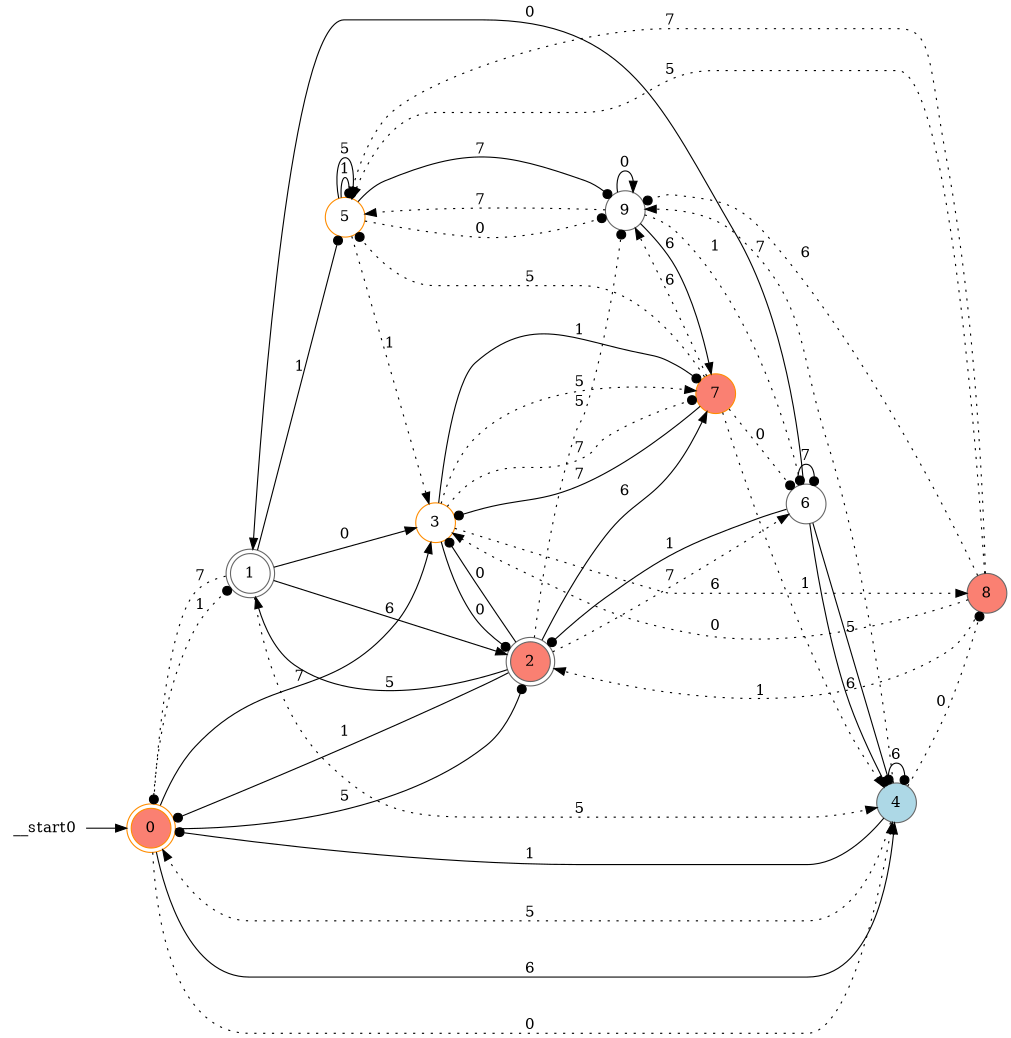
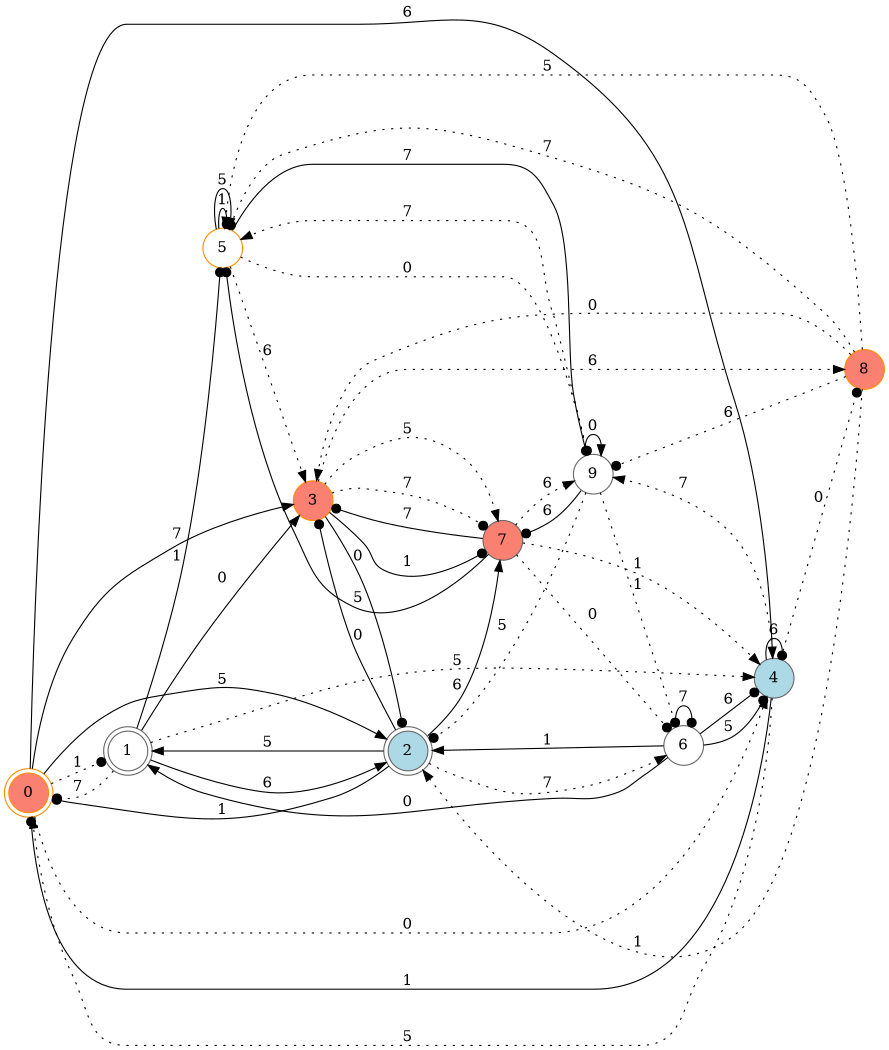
  digraph {
    rankdir=LR
    node [color=gray40 fillcolor=white shape=circle style=filled]
    edge [arrowhead=normal style=solid]
    n1 [color=darkorange fillcolor=salmon label=0 shape=doublecircle]
    n2 [label=1 shape=doublecircle]
-   n3 [fillcolor=salmon label=2 shape=doublecircle]
-   n4 [color=darkorange label=3]
+   n3 [fillcolor=lightblue label=2 shape=doublecircle]
+   n4 [color=darkorange fillcolor=salmon label=3]
    n5 [fillcolor=lightblue label=4]
    n6 [color=darkorange label=5]
    n7 [label=6]
-   n8 [color=darkorange fillcolor=salmon label=7]
-   n9 [fillcolor=salmon label=8]
+   n8 [fillcolor=salmon label=7]
+   n9 [color=darkorange fillcolor=salmon label=8]
    n10 [label=9]
-   __start0 [color=darkorange height=0 shape=none width=0]
    n1 -> n2 [arrowhead=dot label=1 style=dotted]
-   n1 -> n3 [arrowhead=dot label=5]
+   n1 -> n3 [label=5]
    n1 -> n4 [label=7]
    n1 -> n5 [label=6]
    n1 -> n5 [label=0 style=dotted]
    n2 -> n1 [arrowhead=dot label=7 style=dotted]
    n2 -> n3 [label=6]
    n2 -> n4 [label=0]
    n2 -> n5 [label=5 style=dotted]
    n2 -> n6 [arrowhead=dot label=1]
    n3 -> n1 [arrowhead=dot label=1]
    n3 -> n2 [label=5]
    n3 -> n4 [arrowhead=dot label=0]
    n3 -> n7 [label=7 style=dotted]
    n3 -> n8 [label=6]
    n4 -> n3 [arrowhead=dot label=0]
    n4 -> n8 [arrowhead=dot label=1]
    n4 -> n8 [label=5 style=dotted]
    n4 -> n8 [arrowhead=dot label=7 style=dotted]
    n4 -> n9 [label=6 style=dotted]
    n5 -> n1 [arrowhead=dot label=1]
    n5 -> n1 [label=5 style=dotted]
    n5 -> n5 [arrowhead=dot label=6]
    n5 -> n9 [arrowhead=dot label=0 style=dotted]
    n5 -> n10 [label=7 style=dotted]
-   n6 -> n4 [label=1 style=dotted]
+   n6 -> n4 [label=6 style=dotted]
    n6 -> n6 [arrowhead=dot label=1]
    n6 -> n6 [label=5]
    n6 -> n10 [arrowhead=dot label=7]
    n6 -> n10 [arrowhead=dot label=0 style=dotted]
    n7 -> n2 [label=0]
-   n7 -> n3 [arrowhead=dot label=1]
+   n7 -> n3 [label=1]
    n7 -> n5 [arrowhead=dot label=5]
    n7 -> n5 [arrowhead=dot label=6]
    n7 -> n7 [arrowhead=dot label=7]
    n8 -> n4 [arrowhead=dot label=7]
    n8 -> n5 [label=1 style=dotted]
-   n8 -> n6 [arrowhead=dot label=5 style=dotted]
+   n8 -> n6 [arrowhead=dot label=5]
    n8 -> n7 [arrowhead=dot label=0 style=dotted]
    n8 -> n10 [label=6 style=dotted]
    n9 -> n3 [label=1 style=dotted]
    n9 -> n4 [label=0 style=dotted]
    n9 -> n6 [label=5 style=dotted]
    n9 -> n6 [arrowhead=dot label=7 style=dotted]
    n9 -> n10 [arrowhead=dot label=6 style=dotted]
-   n3 -> n10 [arrowhead=dot label=5 style=dotted]
+   n10 -> n3 [arrowhead=dot label=5 style=dotted]
    n10 -> n6 [label=7 style=dotted]
    n10 -> n7 [arrowhead=dot label=1 style=dotted]
-   n10 -> n8 [label=6]
+   n10 -> n8 [arrowhead=dot label=6]
    n10 -> n10 [label=0]
-   __start0 -> n1
  }
